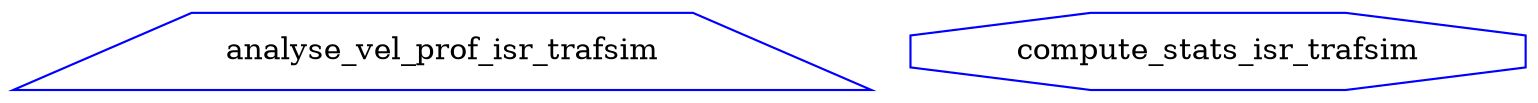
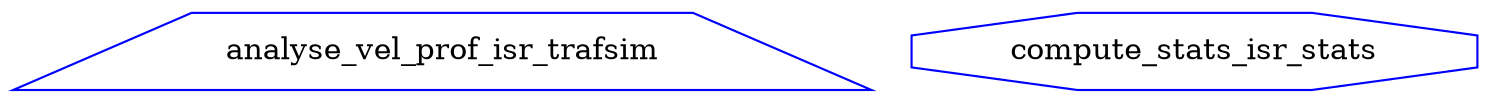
  digraph {
    node [color=blue]
    analyse_vel_prof_isr_trafsim [shape=trapezium]
-   compute_stats_isr_trafsim [shape=octagon]
+   compute_stats_isr_trafsim [shape=octagon label=compute_stats_isr_stats]
  }
